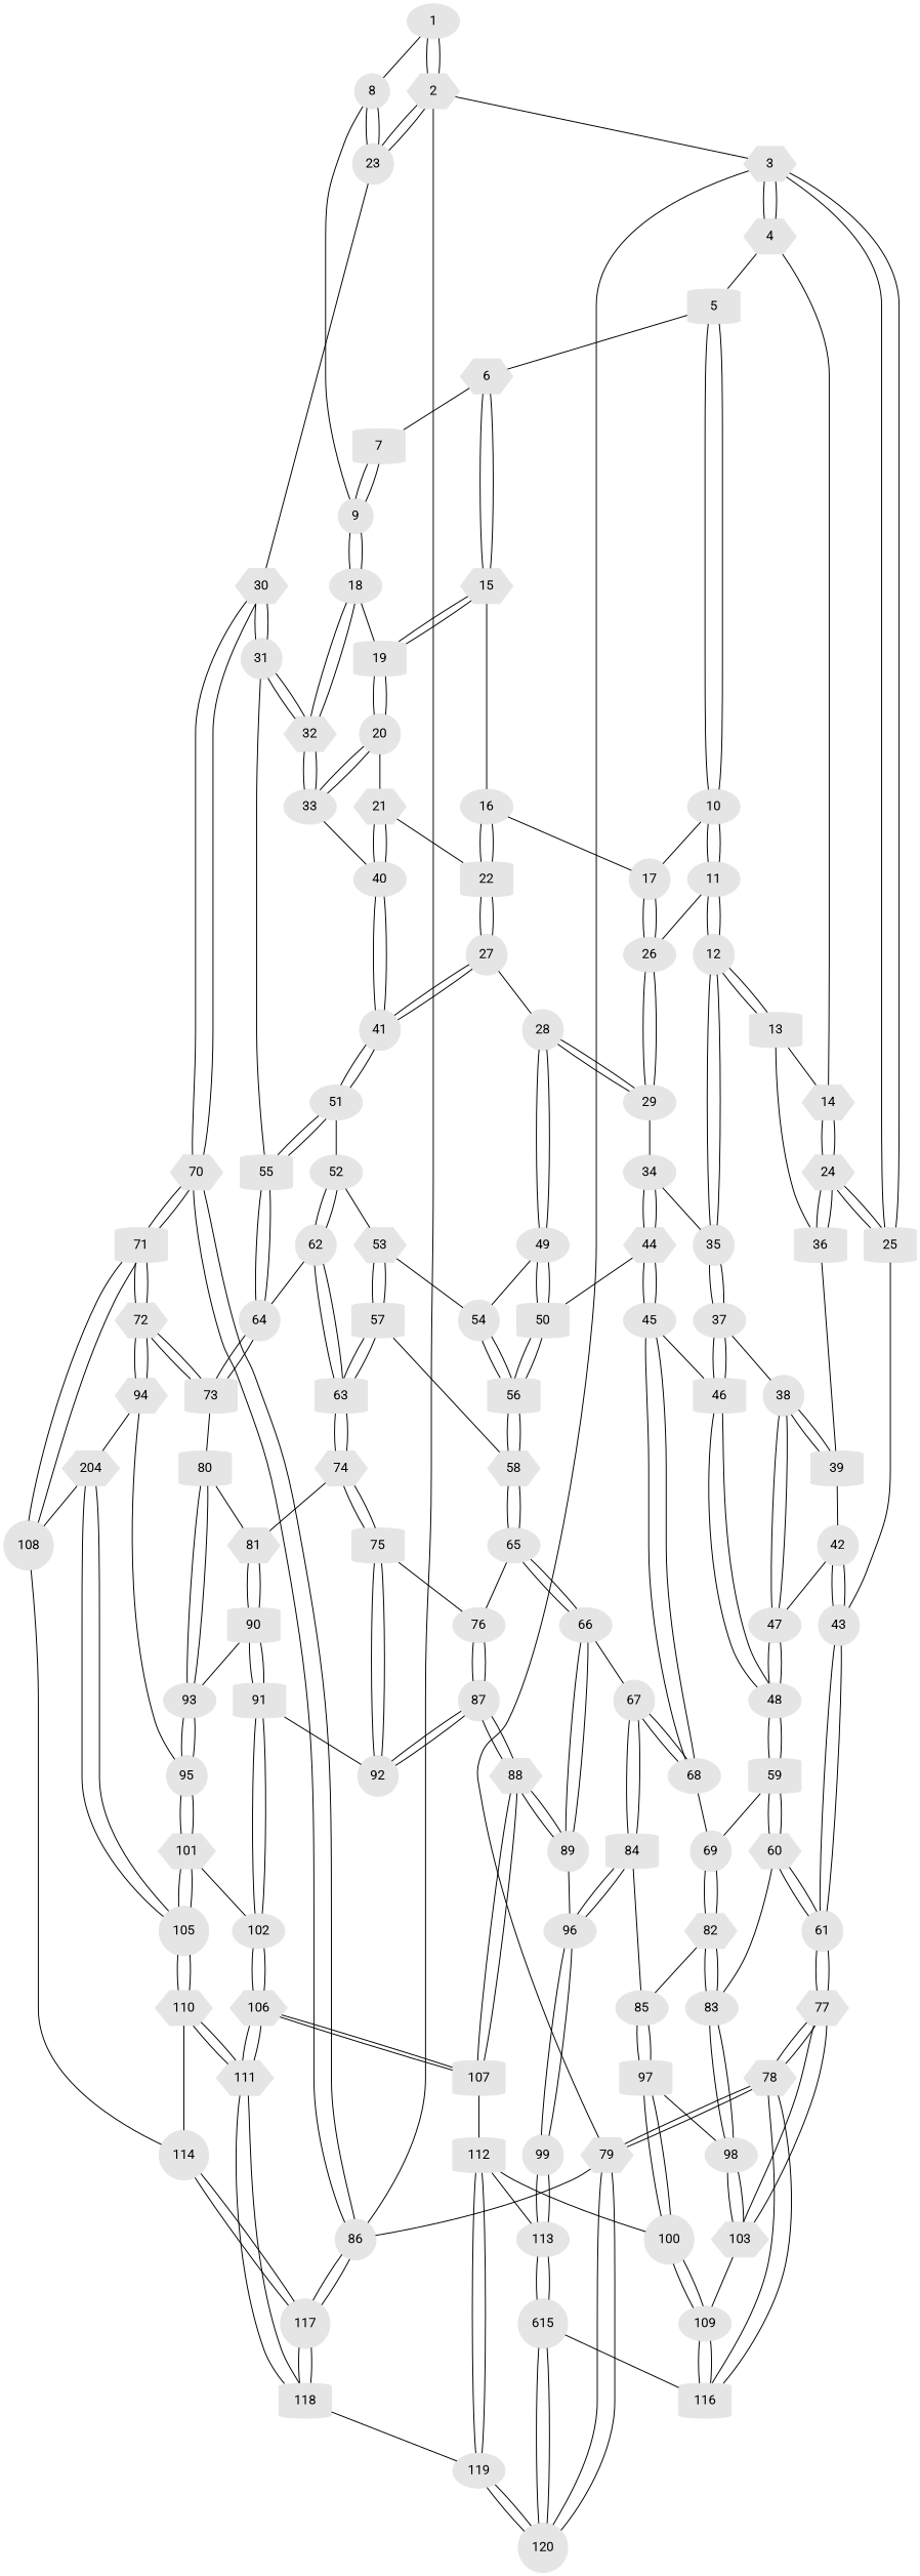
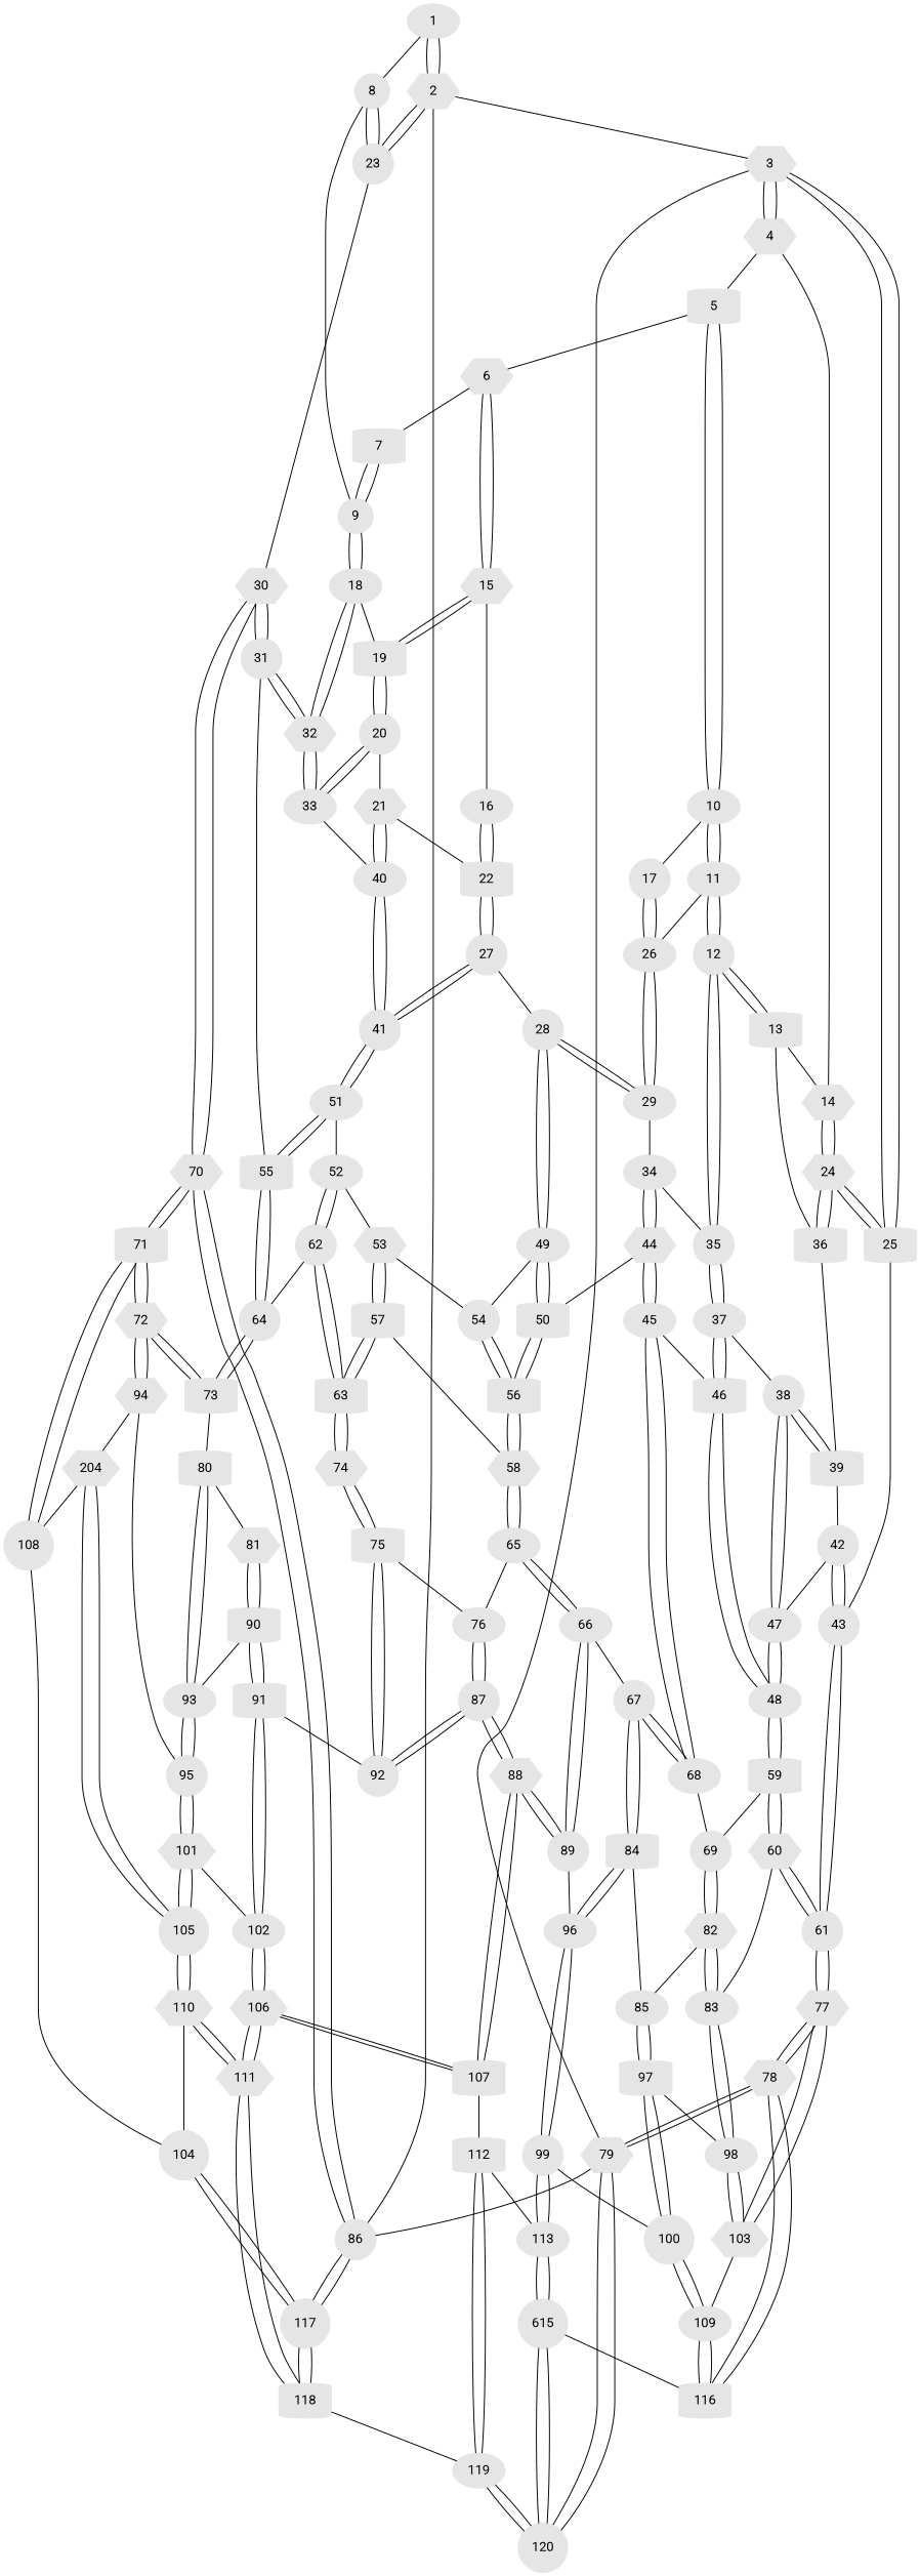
  graph {
    fontname=Roboto
    node [color=gray90 fontname=Roboto shape=circle style=filled]
    edge [fontname=Roboto]
    1 [shape=ellipse]
    2 [shape=hexagon]
    8
    3 [shape=hexagon]
    23
    86
    9
    4 [shape=hexagon]
    25 [shape=cylinder]
    79 [shape=hexagon]
    30 [shape=hexagon]
    117
    5 [shape=cylinder]
    14 [shape=hexagon]
    43
    120
    6 [shape=hexagon]
    10 [shape=ellipse]
    24 [shape=hexagon]
    7 [shape=cylinder]
    15 [shape=hexagon]
    11 [shape=ellipse]
    17
    16 [shape=ellipse]
    19 [shape=cylinder]
    18 [shape=ellipse]
    32 [shape=hexagon]
    12
    26 [shape=ellipse]
    13 [shape=cylinder]
    35
    29 [shape=ellipse]
    36 [shape=cylinder]
    37 [shape=ellipse]
    39 [shape=cylinder]
    22 [shape=cylinder]
    20
    27
    33 [shape=ellipse]
    21 [shape=hexagon]
    40 [shape=ellipse]
    41
    28
    31
    70 [shape=hexagon]
    61
    34 [shape=ellipse]
    49 [shape=ellipse]
    51 [shape=ellipse]
    50 [shape=cylinder]
    54
    44 [shape=hexagon]
    55 [shape=cylinder]
    71 [shape=cylinder]
    64
    45 [shape=ellipse]
    38
    46 [shape=cylinder]
    42
    47 [shape=ellipse]
    48 [shape=ellipse]
    52 [shape=ellipse]
    77 [shape=hexagon]
    68 [shape=ellipse]
    56 [shape=cylinder]
    69
    59 [shape=cylinder]
    60 [shape=hexagon]
    58 [shape=hexagon]
    53 [shape=hexagon]
    62
    57 [shape=cylinder]
    63 [shape=cylinder]
    73 [shape=cylinder]
    65 [shape=ellipse]
    74 [shape=hexagon]
    66 [shape=ellipse]
    76 [shape=ellipse]
    83 [shape=ellipse]
    82 [shape=hexagon]
    98 [shape=ellipse]
    78 [shape=hexagon]
    103 [shape=hexagon]
    75 [shape=cylinder]
    81 [shape=hexagon]
    80 [shape=cylinder]
    67
    89
    87
    84 [shape=cylinder]
    96 [shape=ellipse]
    85 [shape=ellipse]
    72 [shape=hexagon]
    108
    94 [shape=hexagon]
-   114
+   114 [label=104]
    95
    n98 [label=204 shape=hexagon]
    93 [shape=ellipse]
    92
    90 [shape=cylinder]
    88 [shape=hexagon]
    116 [shape=cylinder]
    109 [shape=ellipse]
    91 [shape=cylinder]
    97 [shape=cylinder]
    99
    100
    118 [shape=cylinder]
    107 [shape=cylinder]
    112 [shape=cylinder]
    102 [shape=ellipse]
    106 [shape=hexagon]
    101 [shape=hexagon]
    105
    113 [shape=ellipse]
    n117 [label=615]
    110 [shape=hexagon]
    111 [shape=hexagon]
    119 [shape=ellipse]
    1 -- 2
    1 -- 2
    1 -- 8
    2 -- 3
    2 -- 23
    2 -- 23
    2 -- 86
    8 -- 23
    8 -- 23
    8 -- 9
    3 -- 4
    3 -- 4
    3 -- 25
    3 -- 25
    3 -- 79
    23 -- 30
    86 -- 117
    86 -- 117
    9 -- 18
    9 -- 18
    4 -- 5
    4 -- 14
    25 -- 43
    79 -- 86
    79 -- 120
    79 -- 120
    30 -- 31
    30 -- 31
    30 -- 70
    30 -- 70
    117 -- 118
    117 -- 118
    5 -- 6
    5 -- 10
    5 -- 10
    14 -- 24
    14 -- 24
    43 -- 61
    43 -- 61
    6 -- 7
    6 -- 15
    6 -- 15
    10 -- 11
    10 -- 11
    10 -- 17
    24 -- 25
    24 -- 25
    24 -- 36
    24 -- 36
    7 -- 9
    7 -- 9
    15 -- 16
    15 -- 19
    15 -- 19
    11 -- 12
    11 -- 12
    11 -- 26
    17 -- 26
    17 -- 26
-   16 -- 17
    16 -- 22
    16 -- 22
    19 -- 20
    19 -- 20
    18 -- 19
    18 -- 32
    18 -- 32
    32 -- 33
    32 -- 33
    12 -- 13
    12 -- 13
    12 -- 35
    12 -- 35
    26 -- 29
    26 -- 29
    13 -- 14
    13 -- 36
    35 -- 37
    35 -- 37
    29 -- 34
    36 -- 39
    37 -- 38
    37 -- 46
    37 -- 46
    39 -- 42
    22 -- 27
    22 -- 27
    20 -- 33
    20 -- 33
    20 -- 21
    27 -- 41
    27 -- 41
    27 -- 28
    33 -- 40
    21 -- 22
    21 -- 40
    21 -- 40
    40 -- 41
    40 -- 41
    41 -- 51
    41 -- 51
    28 -- 29
    28 -- 29
    28 -- 49
    28 -- 49
    31 -- 32
    31 -- 32
    31 -- 55
    70 -- 86
    70 -- 86
    70 -- 71
    70 -- 71
    61 -- 77
    61 -- 77
    34 -- 35
    34 -- 44
    34 -- 44
    49 -- 50
    49 -- 50
    49 -- 54
    51 -- 55
    51 -- 55
    51 -- 52
    50 -- 56
    50 -- 56
    54 -- 56
    54 -- 56
    44 -- 50
    44 -- 45
    44 -- 45
    55 -- 64
    55 -- 64
    71 -- 72
    71 -- 72
    71 -- 108
    71 -- 108
    64 -- 73
    64 -- 73
    45 -- 46
    45 -- 68
    45 -- 68
    38 -- 39
    38 -- 39
    38 -- 47
    38 -- 47
    46 -- 48
    46 -- 48
    42 -- 43
    42 -- 43
    42 -- 47
    47 -- 48
    47 -- 48
    48 -- 59
    48 -- 59
    52 -- 53
    52 -- 62
    52 -- 62
    77 -- 78
    77 -- 78
    77 -- 103
    77 -- 103
    68 -- 69
    56 -- 58
    56 -- 58
    69 -- 82
    69 -- 82
    59 -- 69
    59 -- 60
    59 -- 60
    60 -- 61
    60 -- 61
    60 -- 83
    58 -- 65
    58 -- 65
    53 -- 54
    53 -- 57
    53 -- 57
    62 -- 64
    62 -- 63
    62 -- 63
    57 -- 58
    57 -- 63
    57 -- 63
    63 -- 74
    63 -- 74
    73 -- 80
    65 -- 66
    65 -- 66
    65 -- 76
    74 -- 75
    74 -- 75
-   74 -- 81
    66 -- 67
    66 -- 89
    66 -- 89
    76 -- 87
    76 -- 87
    83 -- 98
    83 -- 98
    82 -- 83
    82 -- 83
    82 -- 85
    98 -- 103
    98 -- 103
    78 -- 79
    78 -- 79
    78 -- 116
    78 -- 116
    103 -- 109
    75 -- 76
    75 -- 92
    75 -- 92
    81 -- 90
    81 -- 90
    80 -- 81
    80 -- 93
    80 -- 93
    67 -- 68
    67 -- 68
    67 -- 84
    67 -- 84
    89 -- 96
    87 -- 92
    87 -- 92
    87 -- 88
    87 -- 88
    84 -- 96
    84 -- 96
    84 -- 85
    96 -- 99
    96 -- 99
    85 -- 97
    85 -- 97
    72 -- 73
    72 -- 73
    72 -- 94
    72 -- 94
    108 -- 114
    94 -- 95
    94 -- n98
    114 -- 117
    114 -- 117
    95 -- 101
    95 -- 101
    n98 -- 108
    n98 -- 105
    n98 -- 105
    93 -- 95
    93 -- 95
    90 -- 93
    90 -- 91
    90 -- 91
    88 -- 89
    88 -- 89
    88 -- 107
    88 -- 107
    109 -- 116
    109 -- 116
    91 -- 92
    91 -- 102
    91 -- 102
    97 -- 98
    97 -- 100
    97 -- 100
-   112 -- 100
+   99 -- 100
    99 -- 113
    99 -- 113
    100 -- 109
    100 -- 109
    118 -- 119
    107 -- 112
    112 -- 113
    112 -- 119
    112 -- 119
    102 -- 106
    102 -- 106
    106 -- 107
    106 -- 107
    106 -- 111
    106 -- 111
    101 -- 102
    101 -- 105
    101 -- 105
    105 -- 110
    105 -- 110
    113 -- n117
    113 -- n117
    n117 -- 120
    n117 -- 120
    n117 -- 116
    110 -- 114
    110 -- 111
    110 -- 111
    111 -- 118
    111 -- 118
    119 -- 120
    119 -- 120
  }
